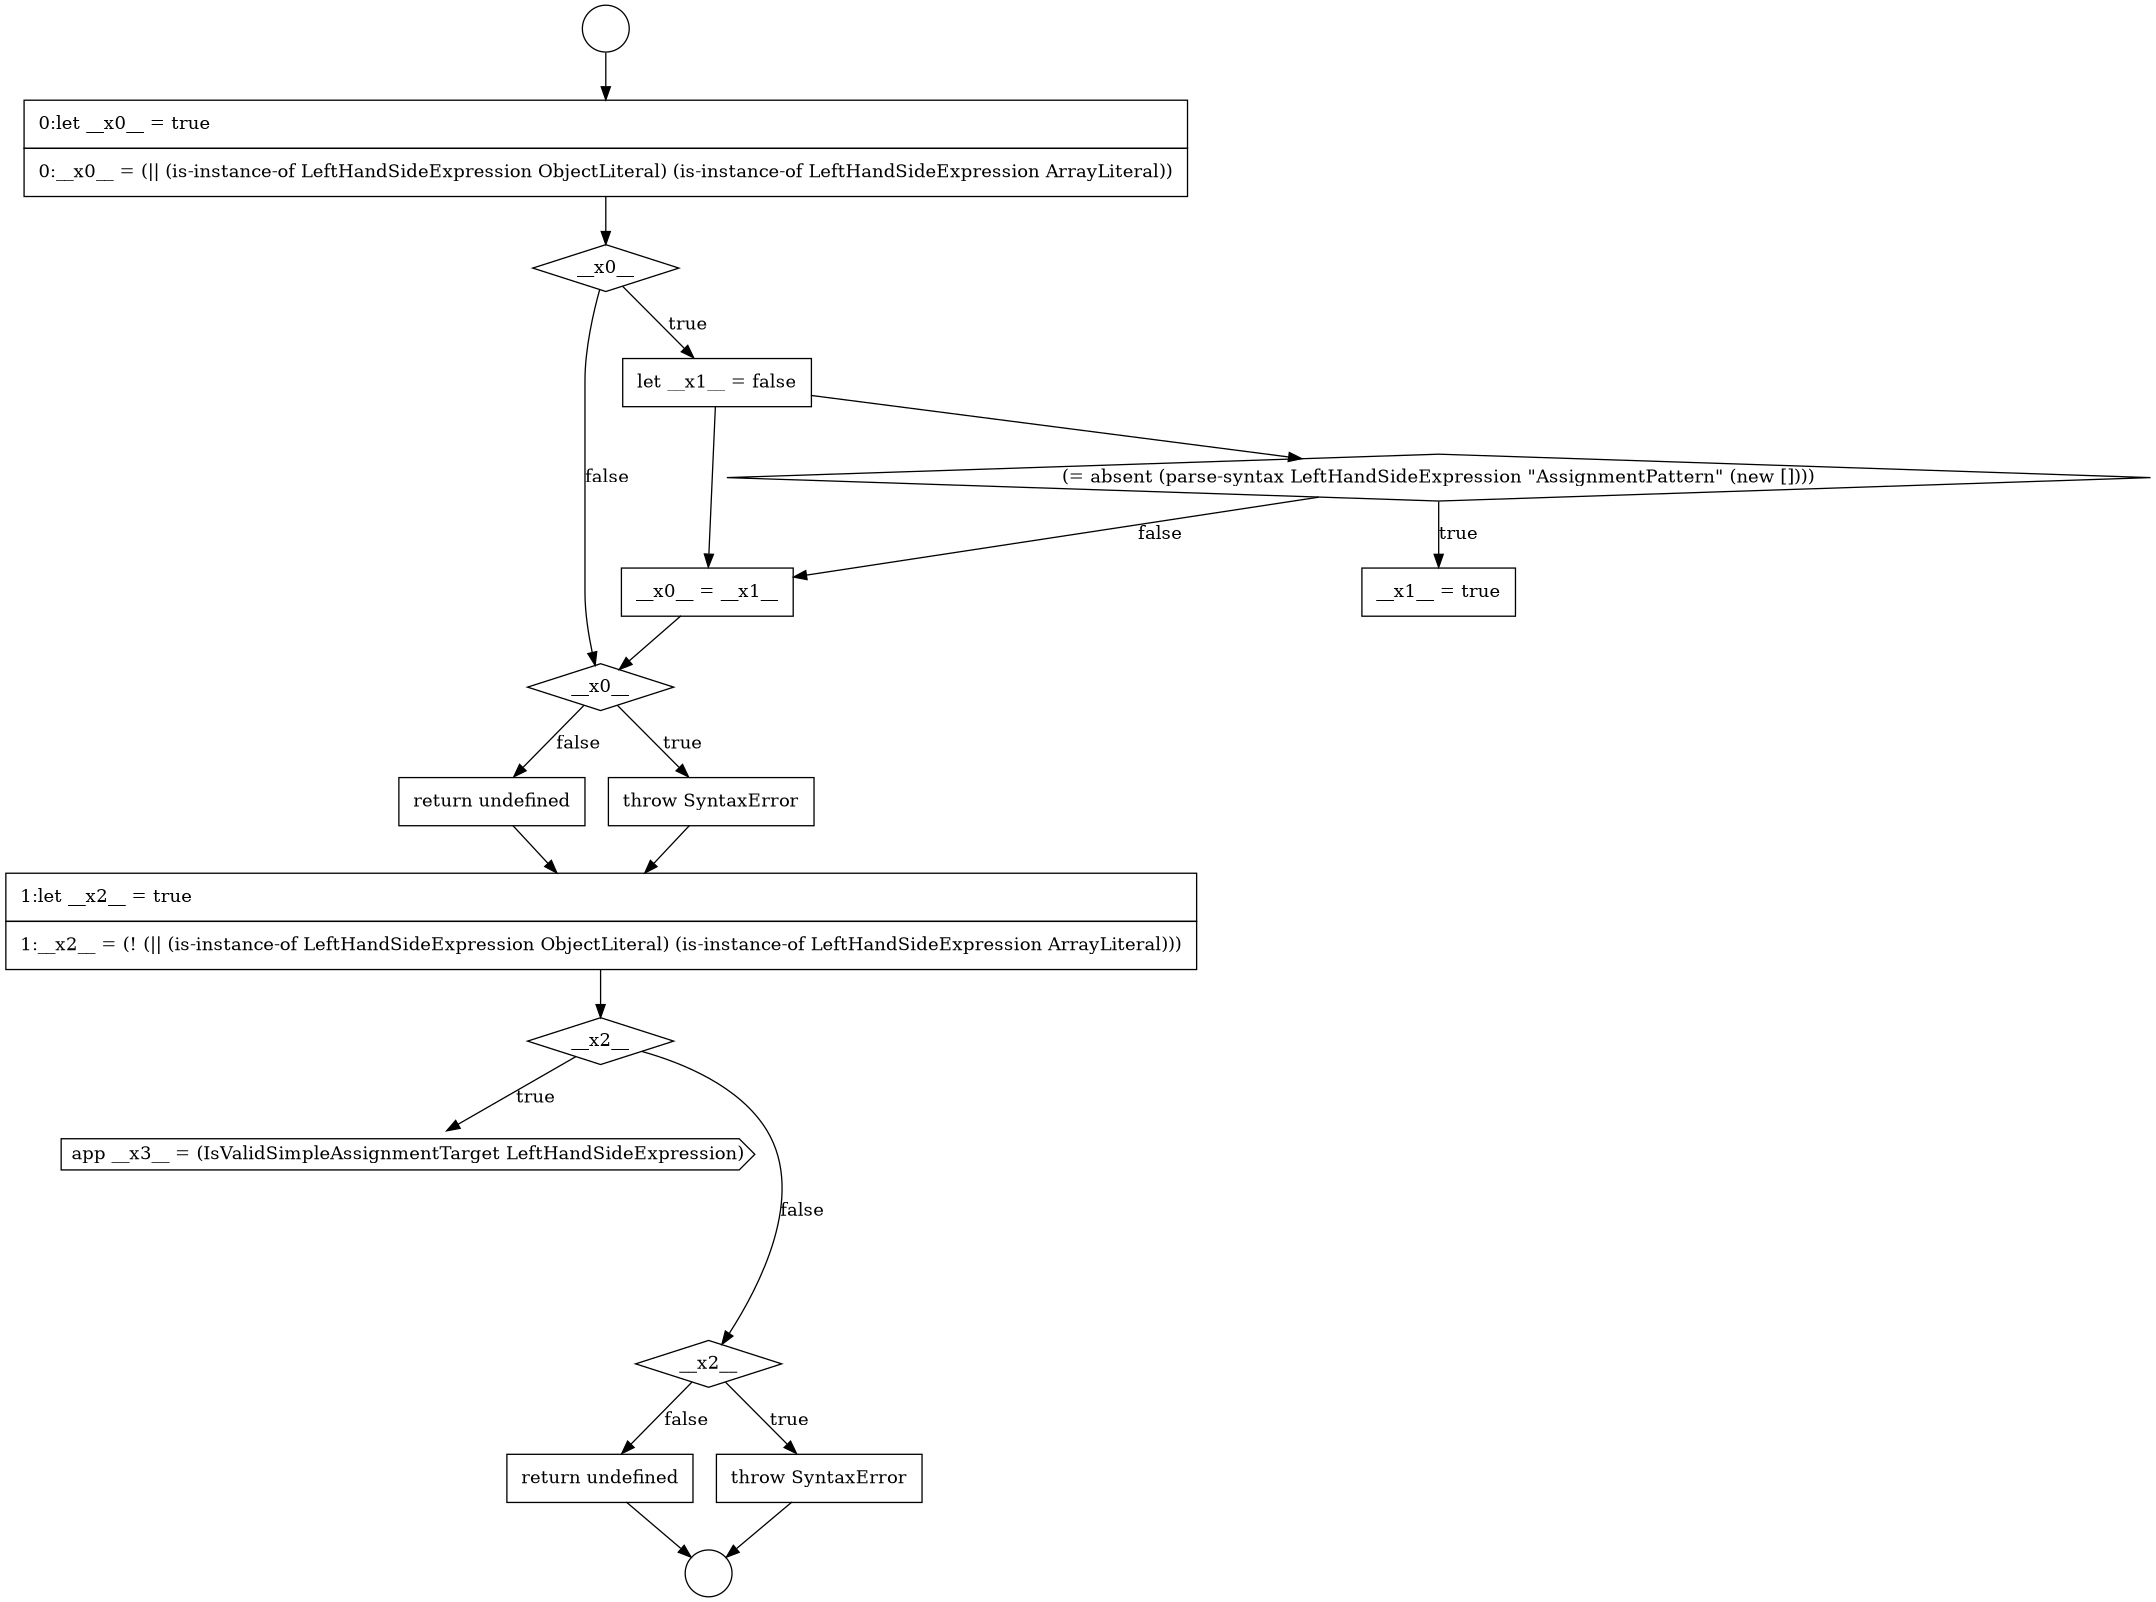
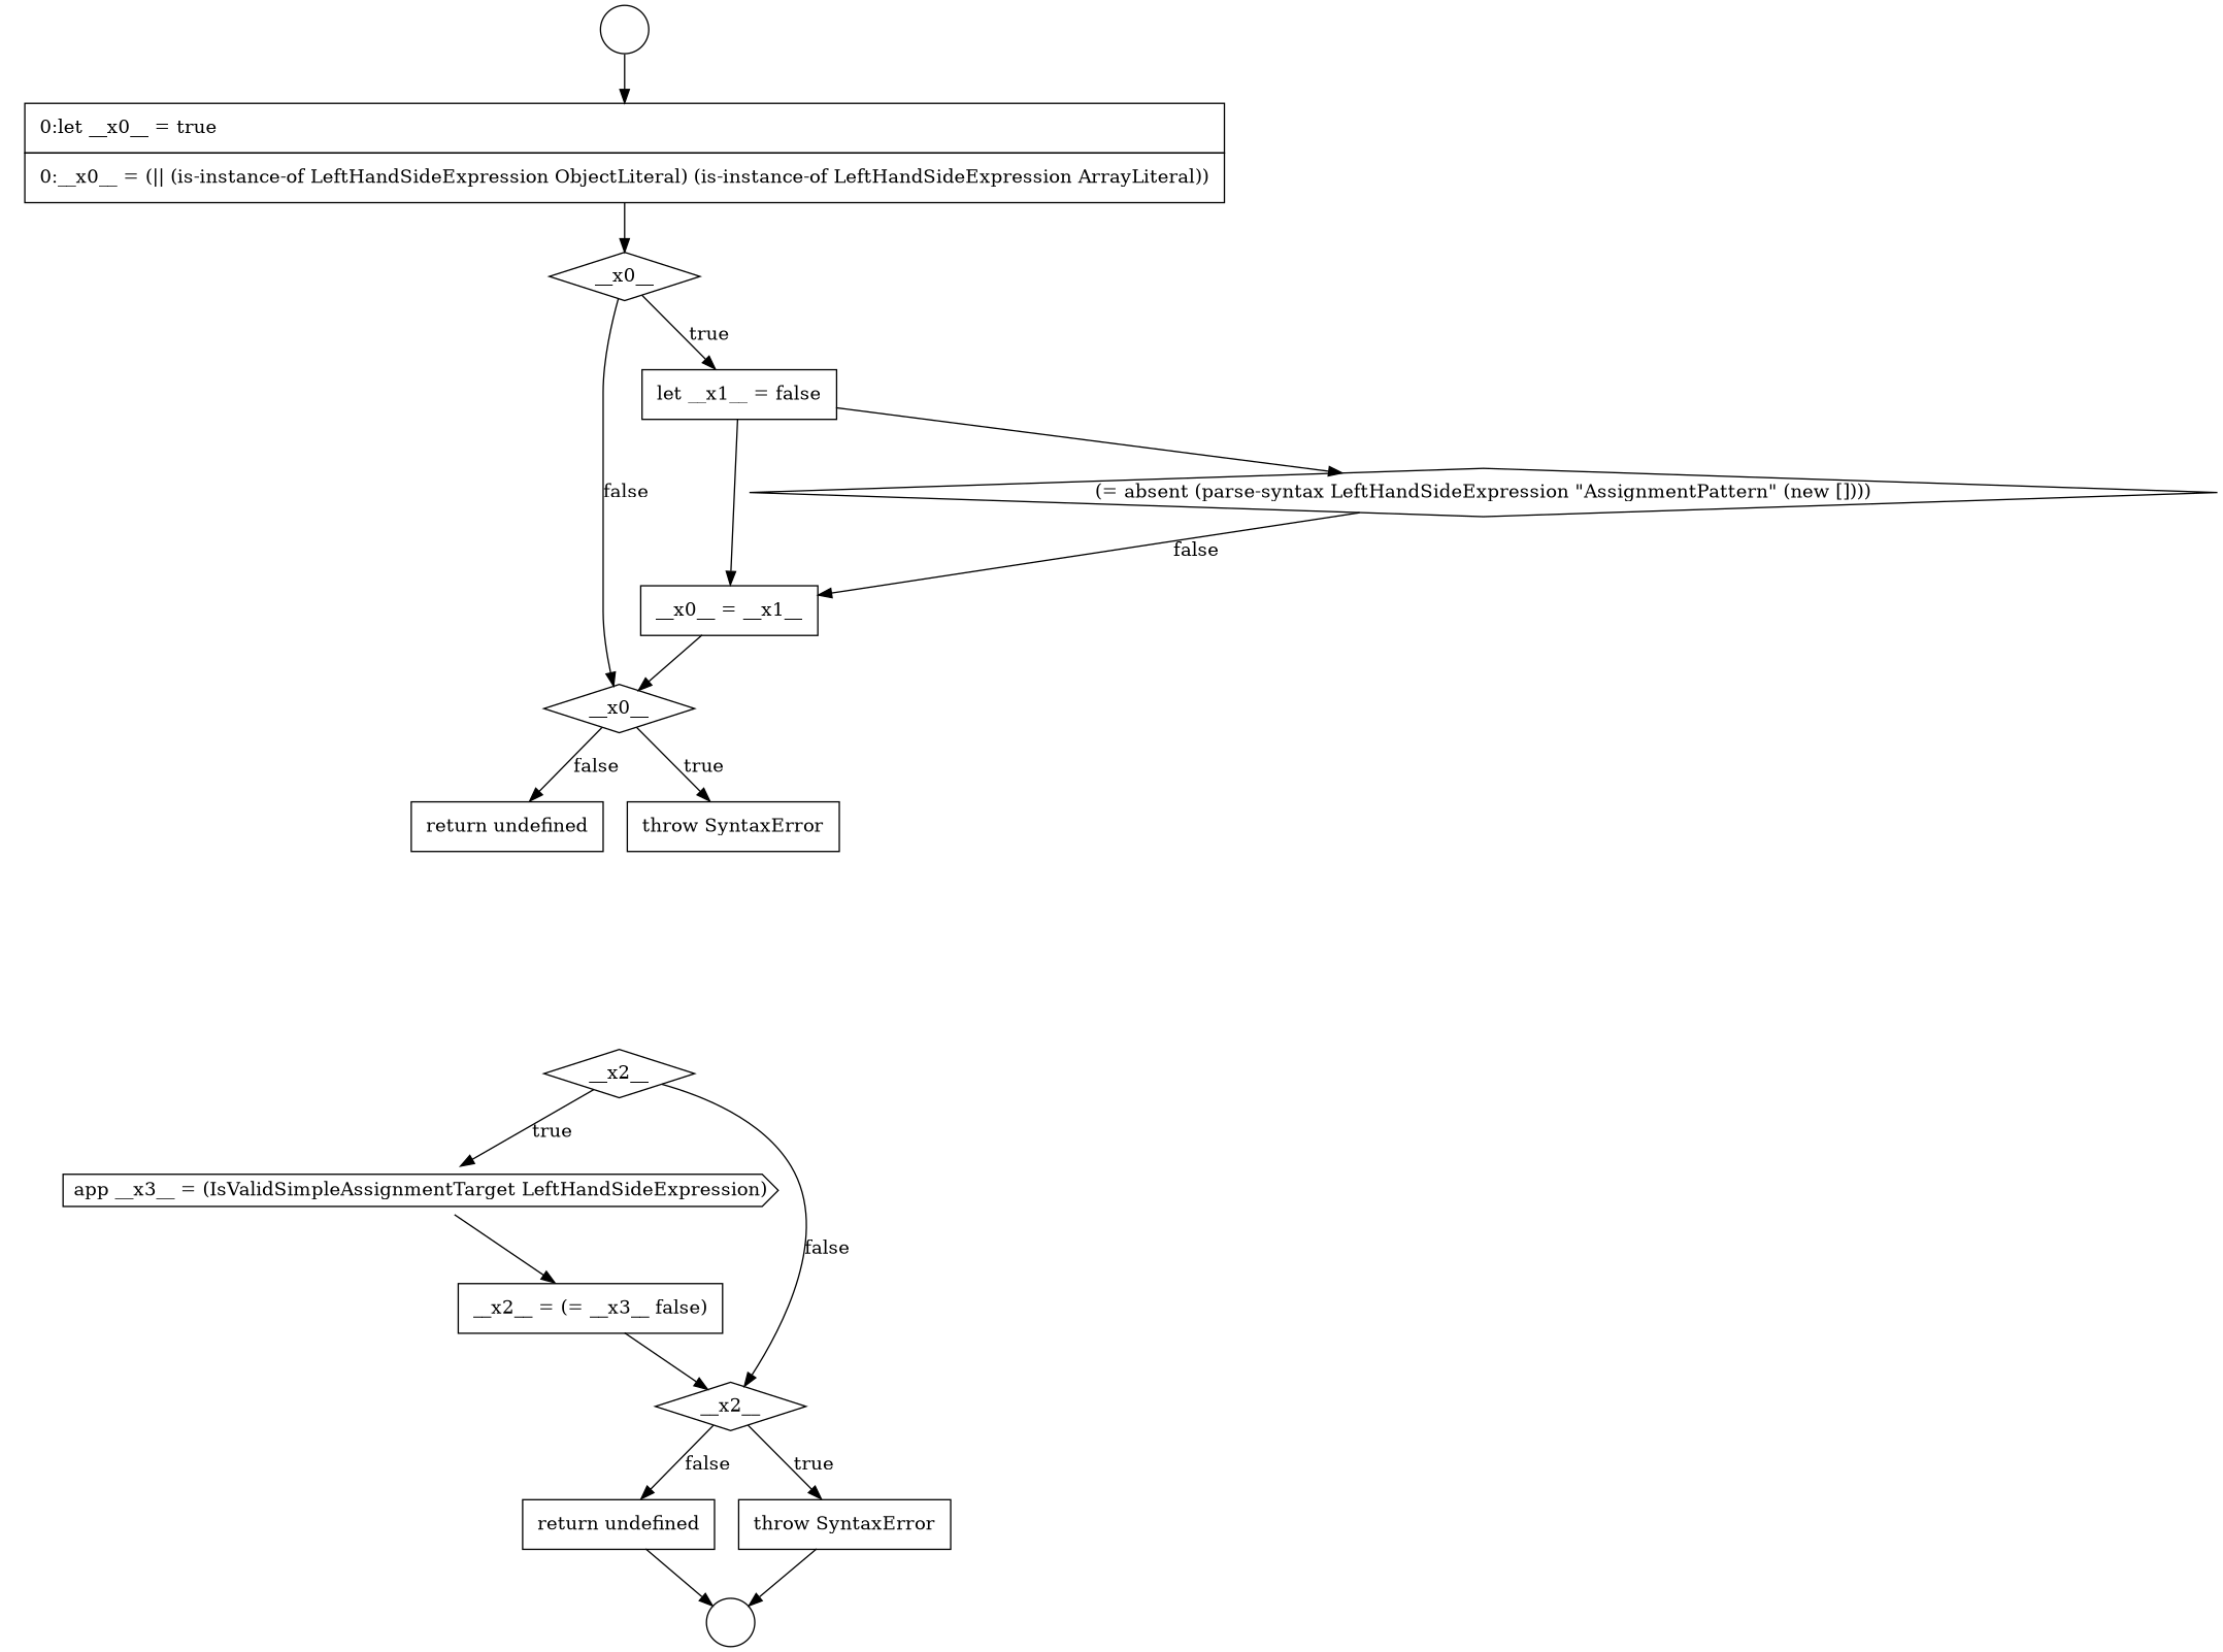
  digraph {
    node [color=black fillcolor=white margin=0 shape=none style=filled]
    edge [color=black]
    n1 [label=<<font color="black">     <table border="0" cellborder="1" cellspacing="0" cellpadding="10">       <tr><td align="left">return undefined</td></tr>     </table>   </font>>]
    n2 [label=" " shape=circle margin=""]
-   n3 [label=<<font color="black">     <table border="0" cellborder="1" cellspacing="0" cellpadding="10">       <tr><td align="left">1:let __x2__ = true</td></tr>       <tr><td align="left">1:__x2__ = (! (|| (is-instance-of LeftHandSideExpression ObjectLiteral) (is-instance-of LeftHandSideExpression ArrayLiteral)))</td></tr>     </table>   </font>>]
    n4 [label=<<font color="black">__x2__</font>> shape=diamond margin=""]
    n5 [label=<<font color="black">app __x3__ = (IsValidSimpleAssignmentTarget LeftHandSideExpression)</font>> shape=cds margin=""]
    n6 [label=<<font color="black">__x2__</font>> shape=diamond margin=""]
+   n7 [label=<<font color="black">     <table border="0" cellborder="1" cellspacing="0" cellpadding="10">       <tr><td align="left">__x2__ = (= __x3__ false)</td></tr>     </table>   </font>>]
    n8 [label=<<font color="black">     <table border="0" cellborder="1" cellspacing="0" cellpadding="10">       <tr><td align="left">0:let __x0__ = true</td></tr>       <tr><td align="left">0:__x0__ = (|| (is-instance-of LeftHandSideExpression ObjectLiteral) (is-instance-of LeftHandSideExpression ArrayLiteral))</td></tr>     </table>   </font>>]
    n9 [label=<<font color="black">__x0__</font>> shape=diamond margin=""]
    n10 [label=<<font color="black">__x0__</font>> shape=diamond margin=""]
    n11 [label=<<font color="black">     <table border="0" cellborder="1" cellspacing="0" cellpadding="10">       <tr><td align="left">let __x1__ = false</td></tr>     </table>   </font>>]
    n12 [label=<<font color="black">     <table border="0" cellborder="1" cellspacing="0" cellpadding="10">       <tr><td align="left">return undefined</td></tr>     </table>   </font>>]
    n13 [label=<<font color="black">     <table border="0" cellborder="1" cellspacing="0" cellpadding="10">       <tr><td align="left">throw SyntaxError</td></tr>     </table>   </font>>]
    n14 [label=<<font color="black">     <table border="0" cellborder="1" cellspacing="0" cellpadding="10">       <tr><td align="left">__x0__ = __x1__</td></tr>     </table>   </font>>]
    n15 [label=<<font color="black">(= absent (parse-syntax LeftHandSideExpression &quot;AssignmentPattern&quot; (new [])))</font>> shape=diamond margin=""]
    n16 [label=" " shape=circle margin=""]
    n17 [label=<<font color="black">     <table border="0" cellborder="1" cellspacing="0" cellpadding="10">       <tr><td align="left">throw SyntaxError</td></tr>     </table>   </font>>]
-   n18 [label=<<font color="black">     <table border="0" cellborder="1" cellspacing="0" cellpadding="10">       <tr><td align="left">__x1__ = true</td></tr>     </table>   </font>>]
    n1 -> n2
-   n3 -> n4
    n4 -> n5 [label=<<font color="black">true</font>>]
    n4 -> n6 [label=<<font color="black">false</font>>]
+   n5 -> n7
    n6 -> n1 [label=<<font color="black">false</font>>]
    n6 -> n17 [label=<<font color="black">true</font>>]
+   n7 -> n6
    n8 -> n9
    n9 -> n10 [label=<<font color="black">false</font>>]
    n9 -> n11 [label=<<font color="black">true</font>>]
    n10 -> n12 [label=<<font color="black">false</font>>]
    n10 -> n13 [label=<<font color="black">true</font>>]
    n11 -> n14
    n11 -> n15
-   n12 -> n3
-   n13 -> n3
    n14 -> n10
    n15 -> n14 [label=<<font color="black">false</font>>]
-   n15 -> n18 [label=<<font color="black">true</font>>]
    n16 -> n8
    n17 -> n2
  }
